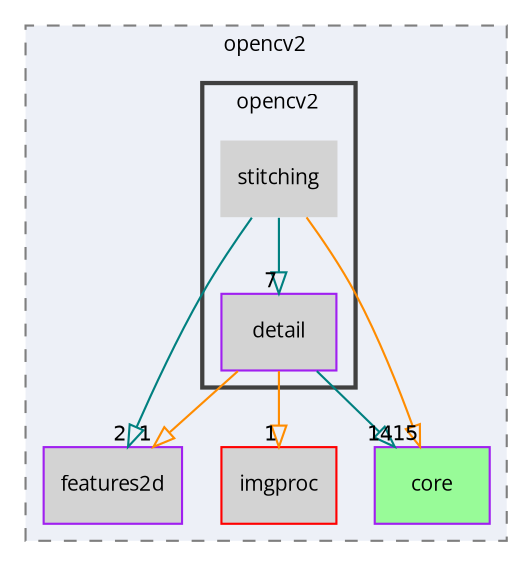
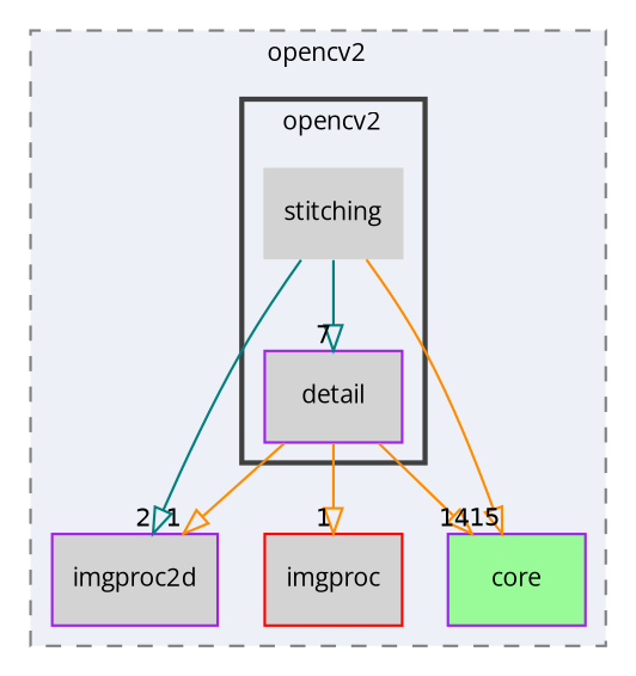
  digraph {
    compound=true
    fontname="Open Sans"
    node [fontname="Open Sans" fontsize=10 shape=box style="filled," fillcolor=lightgrey color=purple]
    edge [fontname="Open Sans" fontsize=10 headlabel=1 labeldistance=1.5 labelfontname=Helvetica labelfontsize=10 color=teal arrowhead=onormal]
    n1 [label=stitching shape=plaintext style=filled color=red]
    n2 [label=detail]
-   n3 [label=features2d]
+   n3 [label=imgproc2d]
    n4 [color=red label=imgproc]
    n5 [fillcolor=palegreen label=core]
    subgraph cluster_1 {
      bgcolor="#edf0f7"
      fontsize=10
      label=opencv2
      pencolor=grey50
      style="filled,dashed,"
      n3
      n4
      n5
      subgraph cluster_2 {
        bgcolor="#edf0f7"
        fontsize=10
        pencolor=grey25
        style="filled,bold,"
        n1
        n2
      }
    }
    n1 -> n2 [headlabel=7]
    n1 -> n3 [headlabel=2]
    n1 -> n5 [headlabel=15 color=darkorange]
    n2 -> n3 [color=darkorange]
    n2 -> n4 [color=darkorange]
-   n2 -> n5 [headlabel=14]
+   n2 -> n5 [headlabel=14 color=darkorange]
  }
